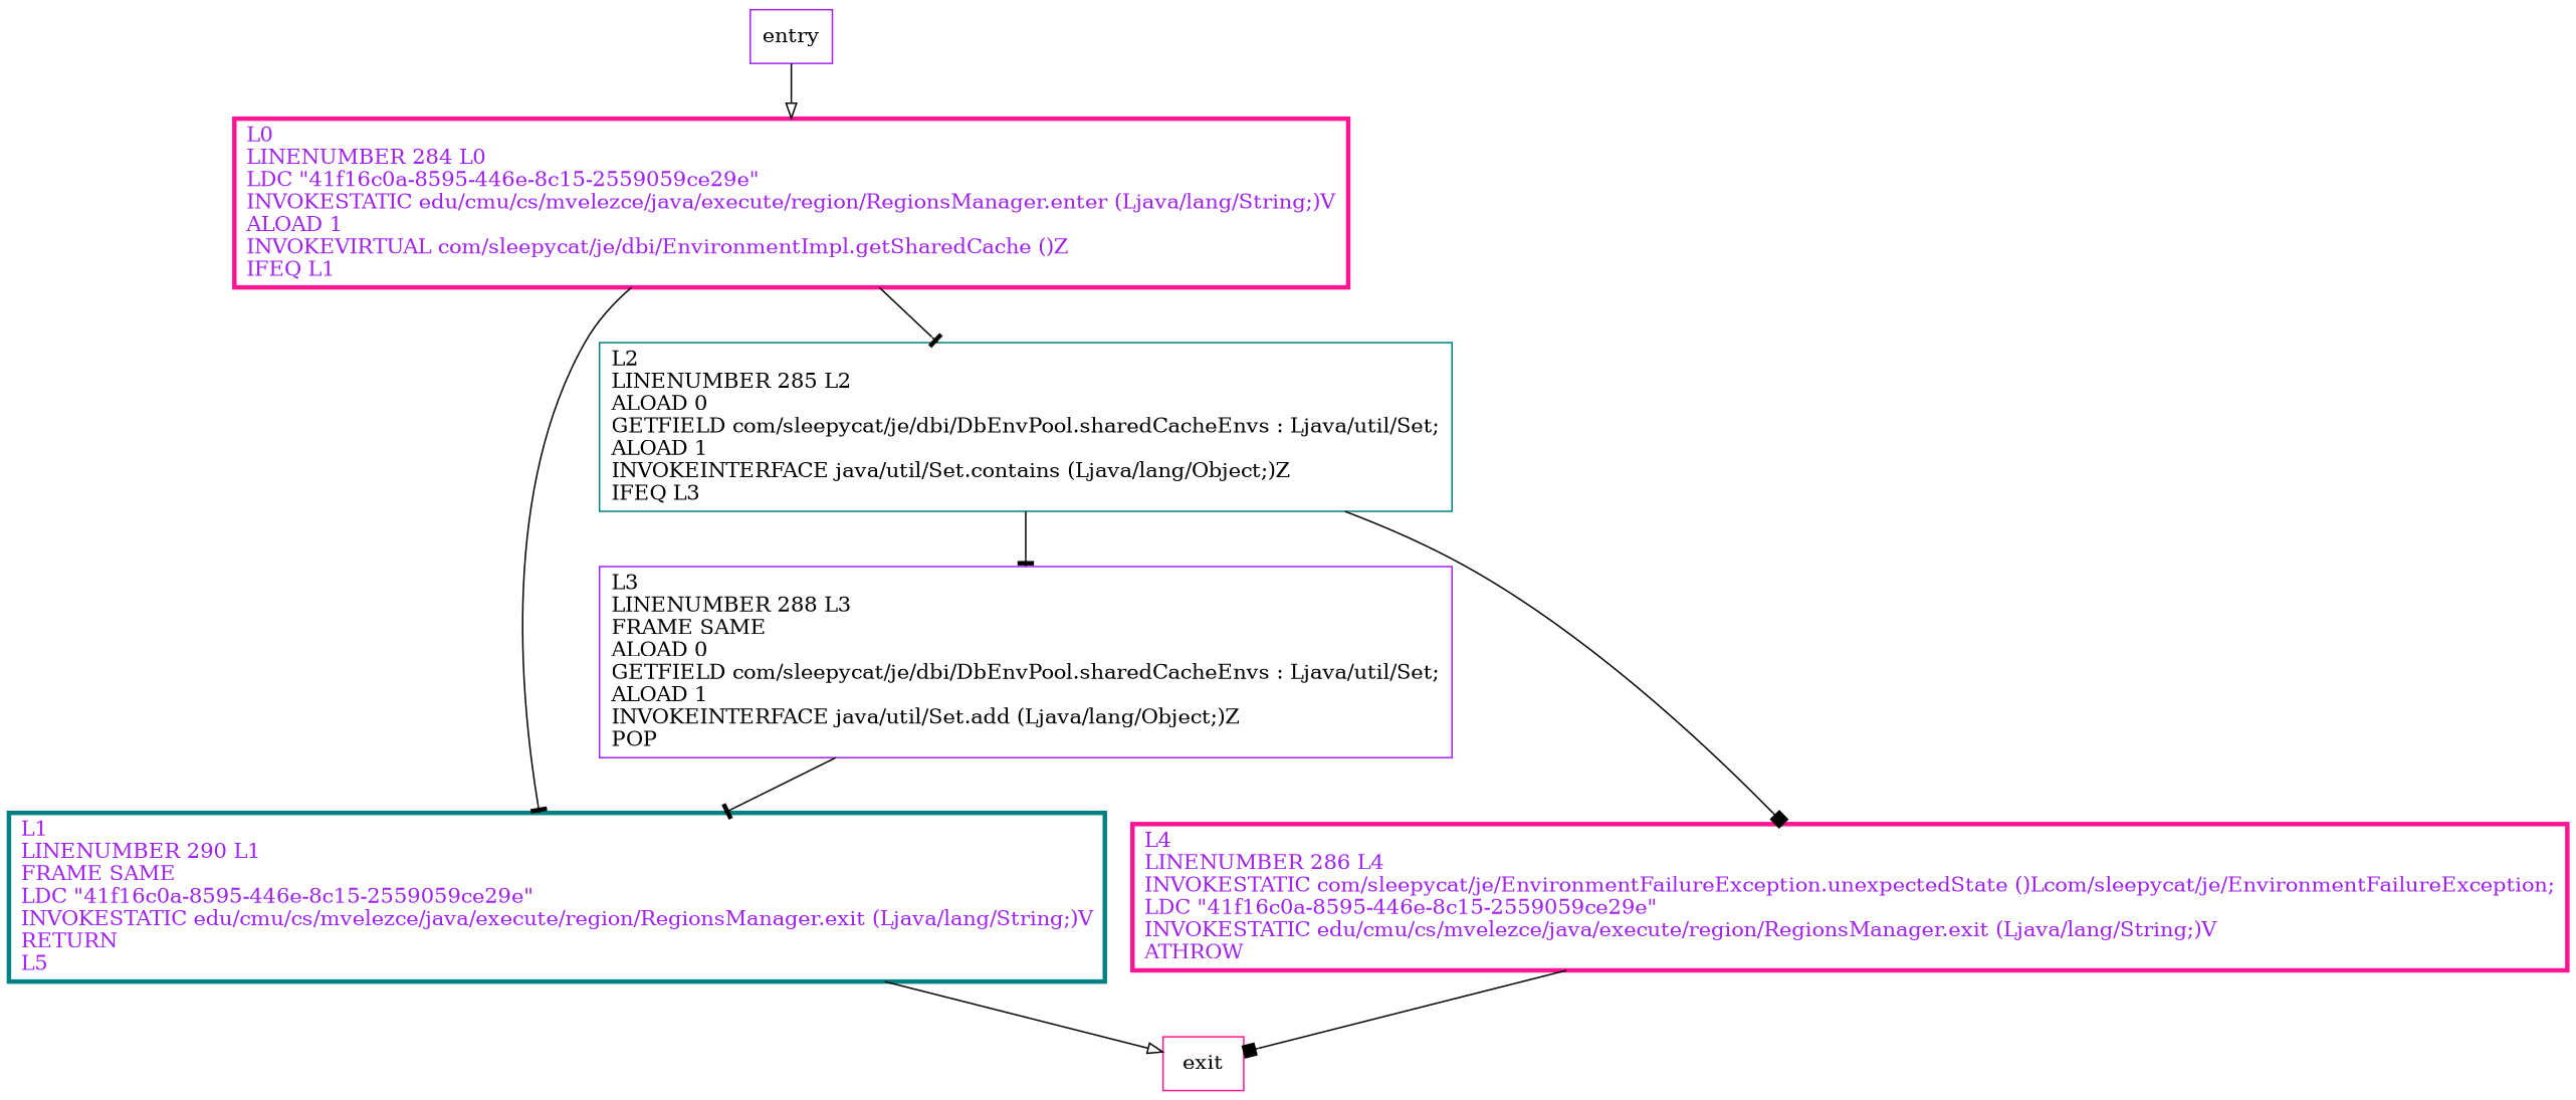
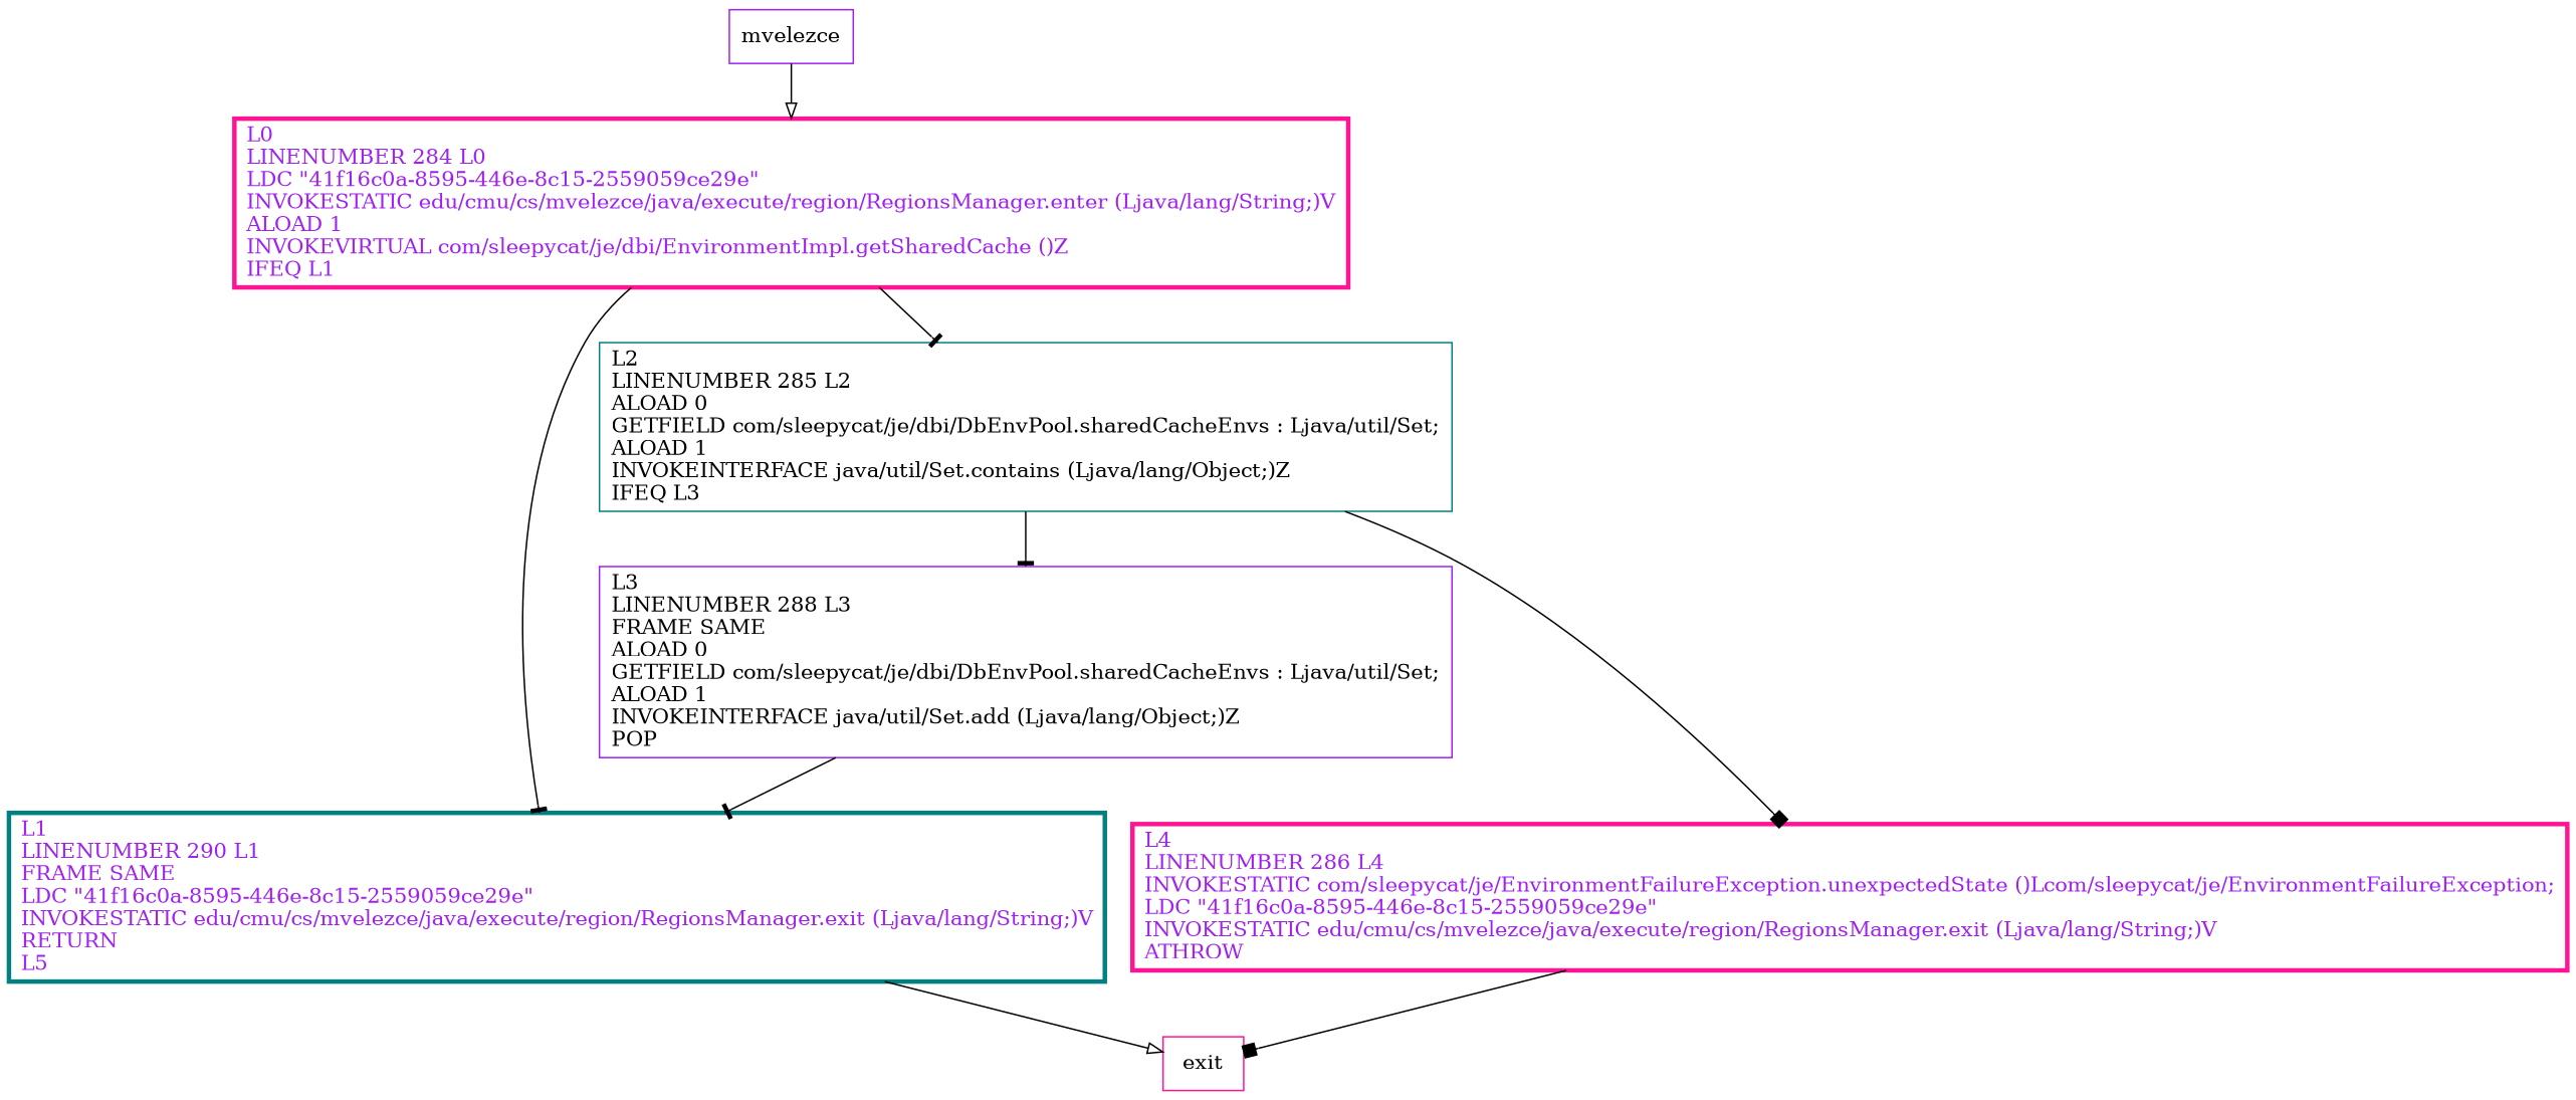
  digraph {
    node [color=deeppink shape=record]
    edge [arrowhead=tee]
    n1 [fontcolor=purple label="L4\lLINENUMBER 286 L4\lINVOKESTATIC com/sleepycat/je/EnvironmentFailureException.unexpectedState ()Lcom/sleepycat/je/EnvironmentFailureException;\lLDC \"41f16c0a-8595-446e-8c15-2559059ce29e\"\lINVOKESTATIC edu/cmu/cs/mvelezce/java/execute/region/RegionsManager.exit (Ljava/lang/String;)V\lATHROW\l" penwidth=3]
    exit
    n3 [color=teal fontcolor=purple label="L1\lLINENUMBER 290 L1\lFRAME SAME\lLDC \"41f16c0a-8595-446e-8c15-2559059ce29e\"\lINVOKESTATIC edu/cmu/cs/mvelezce/java/execute/region/RegionsManager.exit (Ljava/lang/String;)V\lRETURN\lL5\l" penwidth=3]
    n4 [fontcolor=purple label="L0\lLINENUMBER 284 L0\lLDC \"41f16c0a-8595-446e-8c15-2559059ce29e\"\lINVOKESTATIC edu/cmu/cs/mvelezce/java/execute/region/RegionsManager.enter (Ljava/lang/String;)V\lALOAD 1\lINVOKEVIRTUAL com/sleepycat/je/dbi/EnvironmentImpl.getSharedCache ()Z\lIFEQ L1\l" penwidth=3]
    n5 [label="L2\lLINENUMBER 285 L2\lALOAD 0\lGETFIELD com/sleepycat/je/dbi/DbEnvPool.sharedCacheEnvs : Ljava/util/Set;\lALOAD 1\lINVOKEINTERFACE java/util/Set.contains (Ljava/lang/Object;)Z\lIFEQ L3\l" color=teal]
    n6 [label="L3\lLINENUMBER 288 L3\lFRAME SAME\lALOAD 0\lGETFIELD com/sleepycat/je/dbi/DbEnvPool.sharedCacheEnvs : Ljava/util/Set;\lALOAD 1\lINVOKEINTERFACE java/util/Set.add (Ljava/lang/Object;)Z\lPOP\l" color=purple]
-   entry [color=purple]
+   entry [color=purple label=mvelezce]
    n1 -> exit [arrowhead=box]
    n3 -> exit [arrowhead=onormal]
    n4 -> n3
    n4 -> n5
    n5 -> n1 [arrowhead=box]
    n5 -> n6
    n6 -> n3
    entry -> n4 [arrowhead=onormal]
  }
